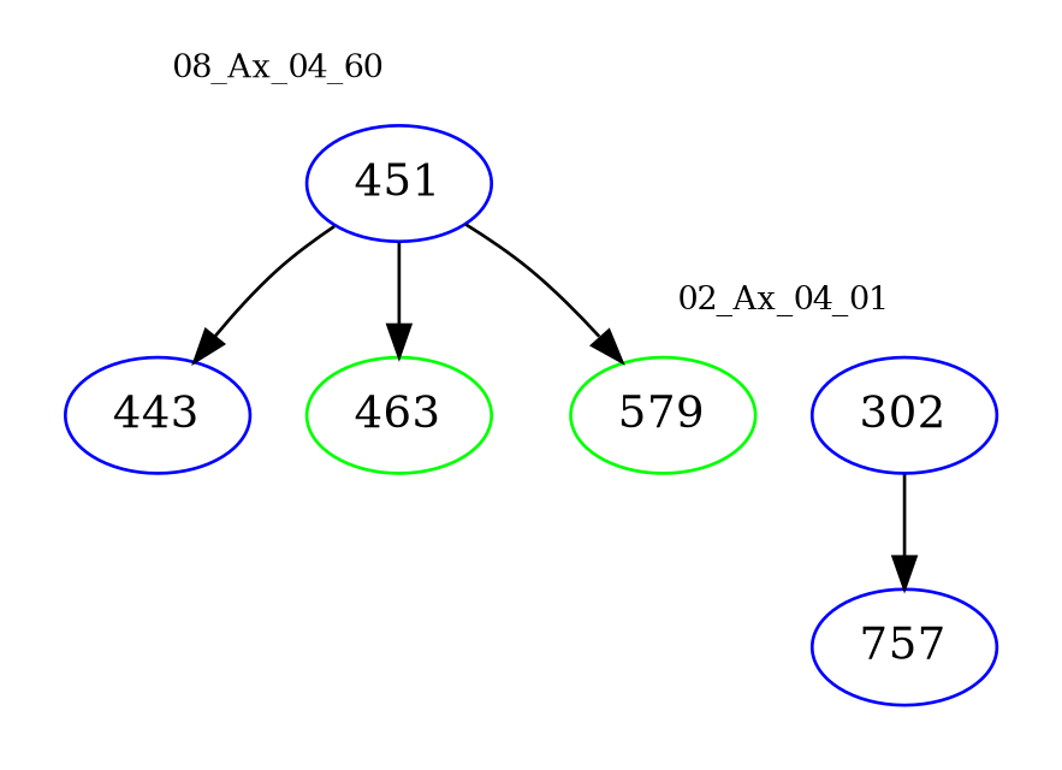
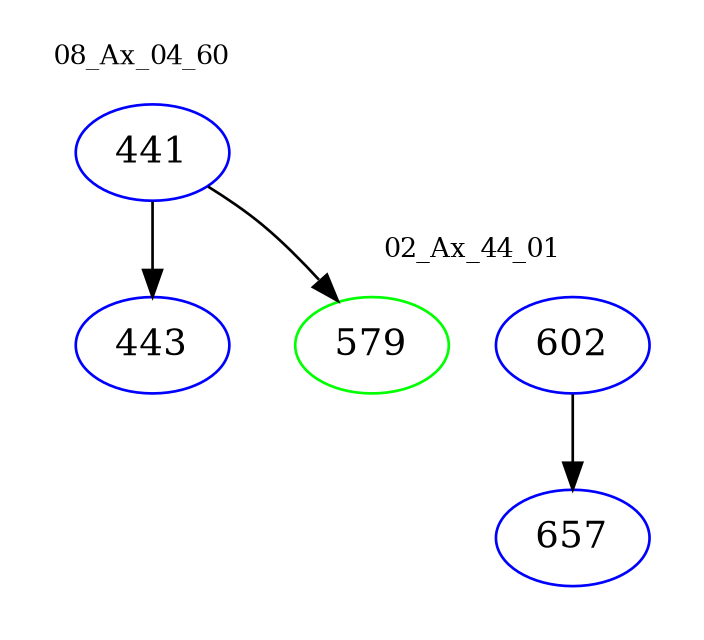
  digraph {
    node [color=blue]
    edge [color=black]
-   n1 [label=302]
+   n1 [label=602]
    n2 [color=green label=579]
-   n3 [label=757]
-   n4 [label=451]
+   n3 [label=657]
+   n4 [label=441]
    n5 [label=443]
-   n6 [color=green label=463]
    subgraph cluster_1 {
      color=white
      fontsize=10
-     label="02_Ax_04_01"
+     label="02_Ax_44_01"
      n1
      n2
      n3
    }
    subgraph cluster_2 {
      color=white
      fontsize=10
      label="08_Ax_04_60"
      n4
      n5
-     n6
    }
    n1 -> n3
    n4 -> n2
    n4 -> n5
-   n4 -> n6
  }
